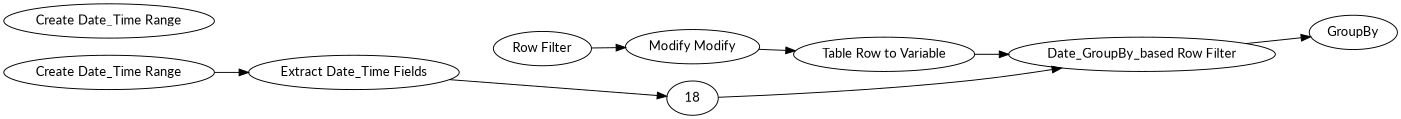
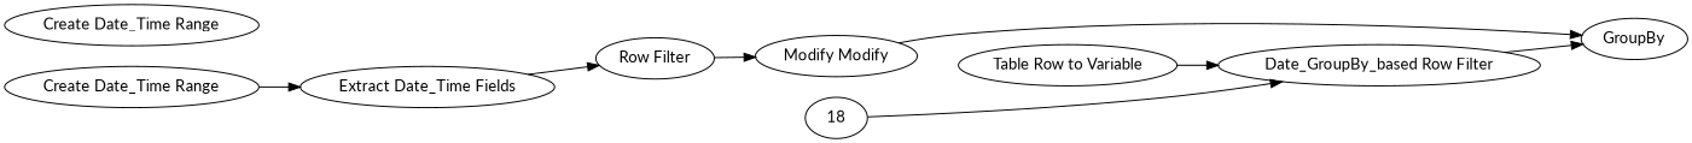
  digraph {
    fontname=Lato
    rankdir=LR
    node [fontname=Lato]
    edge [fontname=Lato]
    n1 [label="Create Date_Time Range"]
    n2 [label="Extract Date_Time Fields"]
    n3 [label="Row Filter"]
    n4 [label="Modify Modify"]
    n5 [label="Table Row to Variable"]
    n6 [label="Date_GroupBy_based Row Filter"]
    n7 [label=GroupBy]
    n8 [label="Create Date_Time Range"]
    n9 [label=18]
    n1 -> n2
-   n2 -> n9
+   n2 -> n3
    n3 -> n4
-   n4 -> n5
+   n4 -> n7
    n5 -> n6
    n6 -> n7
    n9 -> n6
  }
